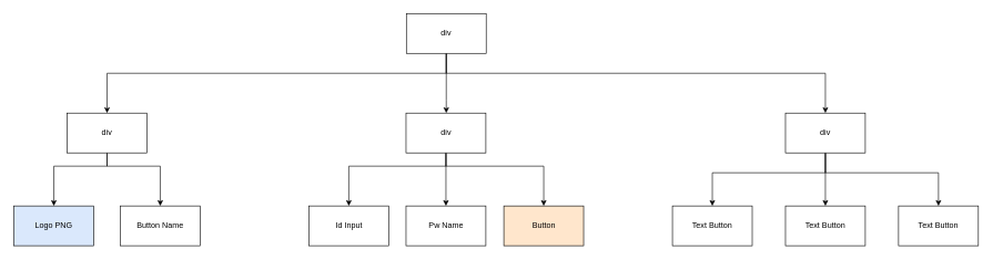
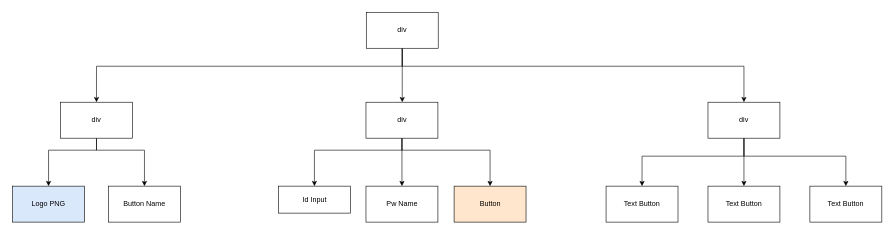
  <mxCell id="0" />
  <mxCell id="1" parent="0" />
  <mxCell id="2" value="" style="edgeStyle=orthogonalEdgeStyle;rounded=0;orthogonalLoop=1;jettySize=auto;html=1;" edge="1" parent="1" source="5" target="8"><mxGeometry relative="1" as="geometry"><Array as="points"><mxPoint x="670" y="110" /><mxPoint x="160" y="110" /></Array></mxGeometry></mxCell>
  <mxCell id="3" value="" style="edgeStyle=orthogonalEdgeStyle;rounded=0;orthogonalLoop=1;jettySize=auto;html=1;" edge="1" parent="1" source="5" target="12"><mxGeometry relative="1" as="geometry"><Array as="points"><mxPoint x="670" y="110" /><mxPoint x="1240" y="110" /></Array></mxGeometry></mxCell>
  <mxCell id="4" value="" style="edgeStyle=orthogonalEdgeStyle;rounded=0;orthogonalLoop=1;jettySize=auto;html=1;" edge="1" parent="1" source="5" target="16"><mxGeometry relative="1" as="geometry"><Array as="points"><mxPoint x="670" y="150" /><mxPoint x="670" y="150" /></Array></mxGeometry></mxCell>
  <mxCell id="5" value="div" style="rounded=0;whiteSpace=wrap;html=1;" vertex="1" parent="1"><mxGeometry x="610" y="20" width="120" height="60" as="geometry" /></mxCell>
  <mxCell id="6" value="" style="edgeStyle=orthogonalEdgeStyle;rounded=0;orthogonalLoop=1;jettySize=auto;html=1;exitX=0.5;exitY=1;exitDx=0;exitDy=0;" edge="1" parent="1" source="8" target="18"><mxGeometry relative="1" as="geometry"><mxPoint x="160.067" y="250" as="sourcePoint" /><Array as="points"><mxPoint x="160" y="250" /><mxPoint x="240" y="250" /></Array></mxGeometry></mxCell>
  <mxCell id="7" style="edgeStyle=orthogonalEdgeStyle;rounded=0;orthogonalLoop=1;jettySize=auto;html=1;exitX=0.5;exitY=1;exitDx=0;exitDy=0;" edge="1" parent="1" source="8" target="17"><mxGeometry relative="1" as="geometry"><mxPoint x="160.067" y="250" as="sourcePoint" /><Array as="points"><mxPoint x="160" y="250" /><mxPoint x="80" y="250" /></Array></mxGeometry></mxCell>
  <mxCell id="8" value="div" style="rounded=0;whiteSpace=wrap;html=1;" vertex="1" parent="1"><mxGeometry x="100" y="170" width="120" height="60" as="geometry" /></mxCell>
  <mxCell id="9" value="" style="edgeStyle=orthogonalEdgeStyle;rounded=0;orthogonalLoop=1;jettySize=auto;html=1;" edge="1" parent="1" source="12" target="22"><mxGeometry relative="1" as="geometry"><Array as="points"><mxPoint x="1240" y="260" /><mxPoint x="1070" y="260" /></Array></mxGeometry></mxCell>
  <mxCell id="10" value="" style="edgeStyle=orthogonalEdgeStyle;rounded=0;orthogonalLoop=1;jettySize=auto;html=1;" edge="1" parent="1" source="12" target="23"><mxGeometry relative="1" as="geometry"><Array as="points"><mxPoint x="1240" y="260" /><mxPoint x="1410" y="260" /></Array></mxGeometry></mxCell>
  <mxCell id="11" value="" style="edgeStyle=orthogonalEdgeStyle;rounded=0;orthogonalLoop=1;jettySize=auto;html=1;" edge="1" parent="1" source="12" target="24"><mxGeometry relative="1" as="geometry" /></mxCell>
  <mxCell id="12" value="div" style="rounded=0;whiteSpace=wrap;html=1;" vertex="1" parent="1"><mxGeometry x="1180" y="170" width="120" height="60" as="geometry" /></mxCell>
  <mxCell id="13" value="" style="edgeStyle=orthogonalEdgeStyle;rounded=0;orthogonalLoop=1;jettySize=auto;html=1;" edge="1" parent="1" source="16" target="19"><mxGeometry relative="1" as="geometry"><Array as="points"><mxPoint x="669.5" y="250" /><mxPoint x="523.5" y="250" /></Array></mxGeometry></mxCell>
  <mxCell id="14" value="" style="edgeStyle=orthogonalEdgeStyle;rounded=0;orthogonalLoop=1;jettySize=auto;html=1;" edge="1" parent="1" source="16" target="20"><mxGeometry relative="1" as="geometry"><Array as="points"><mxPoint x="669.5" y="250" /><mxPoint x="816.5" y="250" /></Array></mxGeometry></mxCell>
  <mxCell id="15" value="" style="edgeStyle=orthogonalEdgeStyle;rounded=0;orthogonalLoop=1;jettySize=auto;html=1;" edge="1" parent="1" source="16" target="21"><mxGeometry relative="1" as="geometry" /></mxCell>
  <mxCell id="16" value="div" style="rounded=0;whiteSpace=wrap;html=1;" vertex="1" parent="1"><mxGeometry x="609.5" y="170" width="120" height="60" as="geometry" /></mxCell>
  <mxCell id="17" value="Logo PNG" style="rounded=0;whiteSpace=wrap;html=1;fillColor=#dae8fc;" vertex="1" parent="1"><mxGeometry x="20" y="310" width="120" height="60" as="geometry" /></mxCell>
  <mxCell id="18" value="Button Name" style="rounded=0;whiteSpace=wrap;html=1;" vertex="1" parent="1"><mxGeometry x="180" y="310" width="120" height="60" as="geometry" /></mxCell>
- <mxCell id="19" value="Id Input" style="rounded=0;whiteSpace=wrap;html=1;" vertex="1" parent="1"><mxGeometry x="463.5" y="310" width="120" height="60" as="geometry" /></mxCell>
+ <mxCell id="19" value="Id Input" style="rounded=0;whiteSpace=wrap;html=1;" vertex="1" parent="1"><mxGeometry x="463.5" y="310" width="120" height="45" as="geometry" /></mxCell>
  <mxCell id="20" value="Button" style="rounded=0;whiteSpace=wrap;html=1;fillColor=#ffe6cc;" vertex="1" parent="1"><mxGeometry x="756.5" y="310" width="120" height="60" as="geometry" /></mxCell>
  <mxCell id="21" value="Pw Name" style="rounded=0;whiteSpace=wrap;html=1;" vertex="1" parent="1"><mxGeometry x="609.5" y="310" width="120" height="60" as="geometry" /></mxCell>
  <mxCell id="22" value="Text Button" style="rounded=0;whiteSpace=wrap;html=1;" vertex="1" parent="1"><mxGeometry x="1010" y="310" width="120" height="60" as="geometry" /></mxCell>
  <mxCell id="23" value="Text Button" style="rounded=0;whiteSpace=wrap;html=1;" vertex="1" parent="1"><mxGeometry x="1350" y="310" width="120" height="60" as="geometry" /></mxCell>
  <mxCell id="24" value="Text Button" style="rounded=0;whiteSpace=wrap;html=1;" vertex="1" parent="1"><mxGeometry x="1180" y="310" width="120" height="60" as="geometry" /></mxCell>
